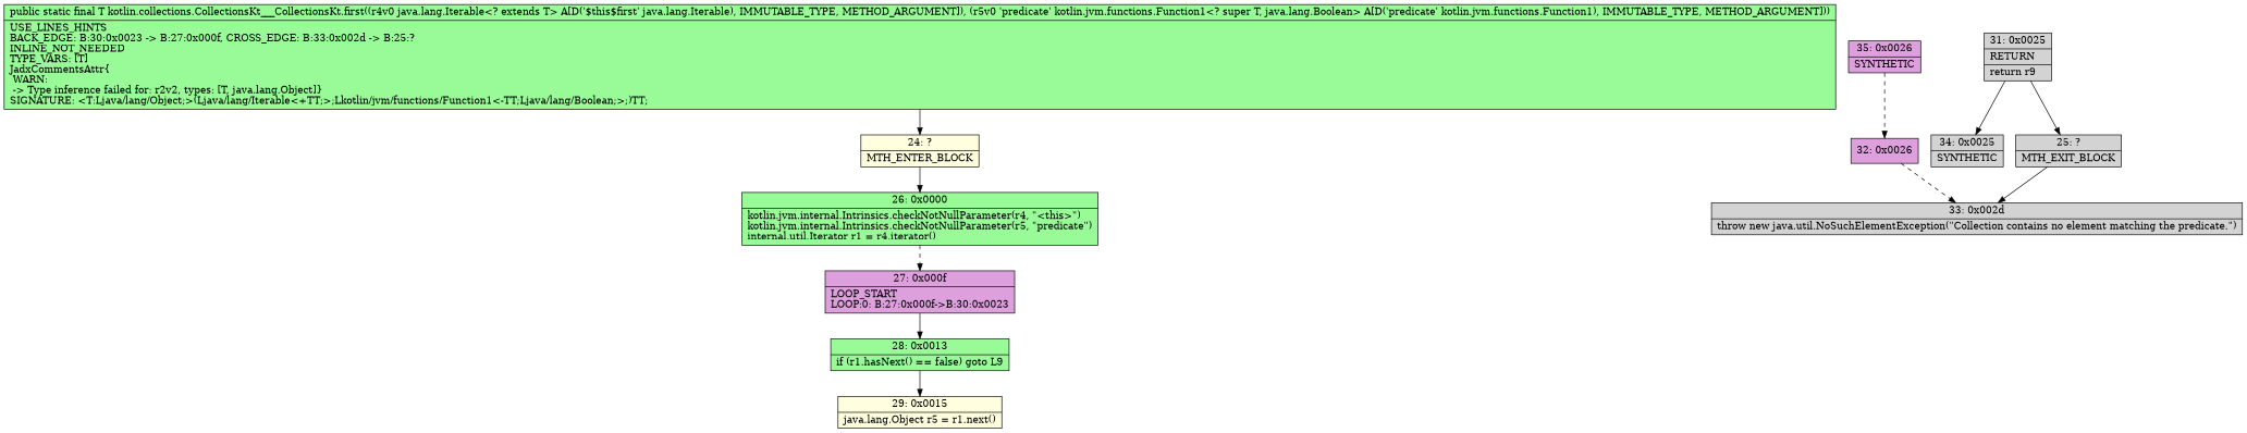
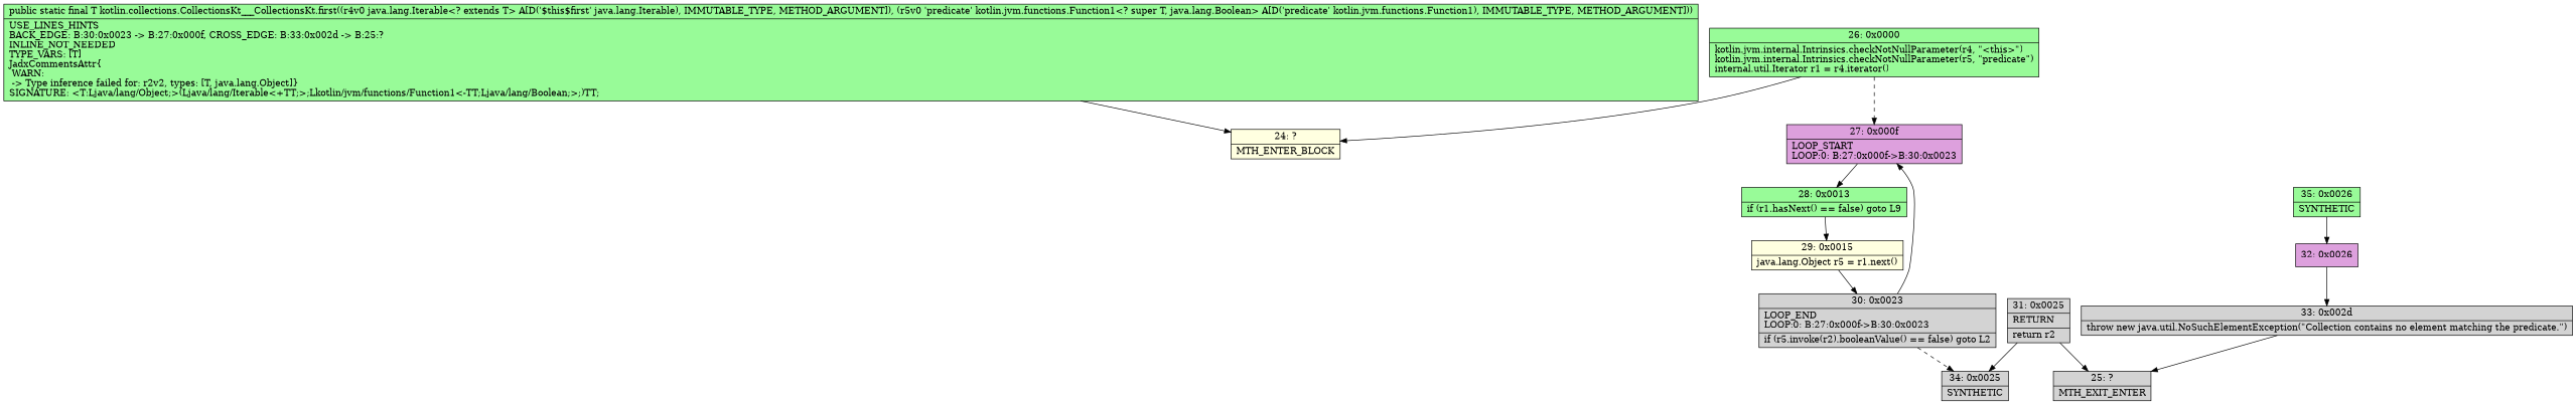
  digraph {
    node [fillcolor=lightgrey shape=record style=filled]
    n1 [fillcolor=lightyellow label="{24\:\ ?|MTH_ENTER_BLOCK\l}"]
    n2 [fillcolor=palegreen label="{26\:\ 0x0000|kotlin.jvm.internal.Intrinsics.checkNotNullParameter(r4, \"\<this\>\")\lkotlin.jvm.internal.Intrinsics.checkNotNullParameter(r5, \"predicate\")\linternal.util.Iterator r1 = r4.iterator()\l}"]
    n3 [fillcolor=plum label="{27\:\ 0x000f|LOOP_START\lLOOP:0: B:27:0x000f\-\>B:30:0x0023\l}"]
    n4 [fillcolor=palegreen label="{28\:\ 0x0013|if (r1.hasNext() == false) goto L9\l}"]
    n5 [fillcolor=lightyellow label="{29\:\ 0x0015|java.lang.Object r5 = r1.next()\l}"]
-   n7 [fillcolor=plum label="{35\:\ 0x0026|SYNTHETIC\l}"]
+   n6 [label="{30\:\ 0x0023|LOOP_END\lLOOP:0: B:27:0x000f\-\>B:30:0x0023\l|if (r5.invoke(r2).booleanValue() == false) goto L2\l}"]
+   n7 [fillcolor=palegreen label="{35\:\ 0x0026|SYNTHETIC\l}"]
    n8 [fillcolor=plum label="{32\:\ 0x0026}"]
    n9 [label="{34\:\ 0x0025|SYNTHETIC\l}"]
-   n10 [label="{31\:\ 0x0025|RETURN\l|return r9\l}"]
-   n11 [label="{25\:\ ?|MTH_EXIT_BLOCK\l}"]
+   n10 [label="{31\:\ 0x0025|RETURN\l|return r2\l}"]
+   n11 [label="{25\:\ ?|MTH_EXIT_ENTER\l}"]
    n12 [label="{33\:\ 0x002d|throw new java.util.NoSuchElementException(\"Collection contains no element matching the predicate.\")\l}"]
    n13 [fillcolor=palegreen label="{public static final T kotlin.collections.CollectionsKt___CollectionsKt.first((r4v0 java.lang.Iterable\<? extends T\> A[D('$this$first' java.lang.Iterable), IMMUTABLE_TYPE, METHOD_ARGUMENT]), (r5v0 'predicate' kotlin.jvm.functions.Function1\<? super T, java.lang.Boolean\> A[D('predicate' kotlin.jvm.functions.Function1), IMMUTABLE_TYPE, METHOD_ARGUMENT]))  | USE_LINES_HINTS\lBACK_EDGE: B:30:0x0023 \-\> B:27:0x000f, CROSS_EDGE: B:33:0x002d \-\> B:25:?\lINLINE_NOT_NEEDED\lTYPE_VARS: [T]\lJadxCommentsAttr\{\l WARN: \l \-\> Type inference failed for: r2v2, types: [T, java.lang.Object]\}\lSIGNATURE: \<T:Ljava\/lang\/Object;\>(Ljava\/lang\/Iterable\<+TT;\>;Lkotlin\/jvm\/functions\/Function1\<\-TT;Ljava\/lang\/Boolean;\>;)TT;\l}"]
-   n1 -> n2
+   n2 -> n1
    n2 -> n3 [style=dashed]
    n3 -> n4
    n4 -> n5 [style=solid]
-   n7 -> n8 [style=dashed]
-   n8 -> n12 [style=dashed]
+   n5 -> n6
+   n6 -> n3
+   n6 -> n9 [style=dashed]
+   n7 -> n8
+   n8 -> n12
    n10 -> n9
    n10 -> n11
-   n11 -> n12
+   n12 -> n11
    n13 -> n1
  }
